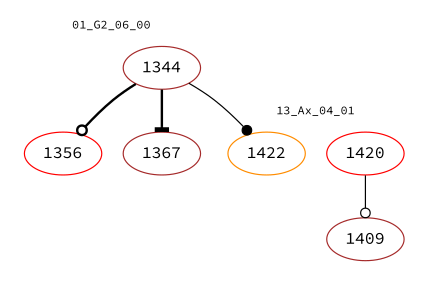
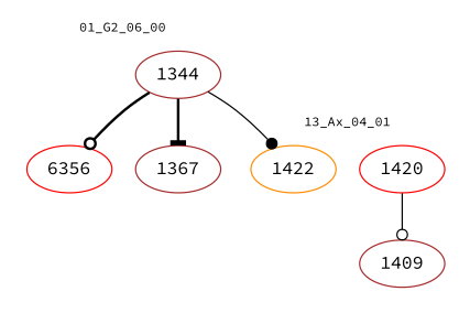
  digraph {
    fontname="Source Code Pro"
    node [color=brown fontname="Source Code Pro"]
    edge [arrowhead=odot color=black fontname="Source Code Pro" style=solid]
    n1 [color=red label=1420]
    n2 [label=1409]
    n3 [color=darkorange label=1422]
    n4 [label=1344]
-   n5 [color=red label=1356]
+   n5 [color=red label=6356]
    n6 [label=1367]
    subgraph cluster_1 {
      color=white
      fontsize=10
      label="13_Ax_04_01"
      n1
      n2
      n3
    }
    subgraph cluster_2 {
      color=white
      fontsize=10
      label="01_G2_06_00"
      n4
      n5
      n6
    }
    n1 -> n2
    n4 -> n3 [arrowhead=dot]
    n4 -> n5 [style=bold]
    n4 -> n6 [arrowhead=tee style=bold]
  }
